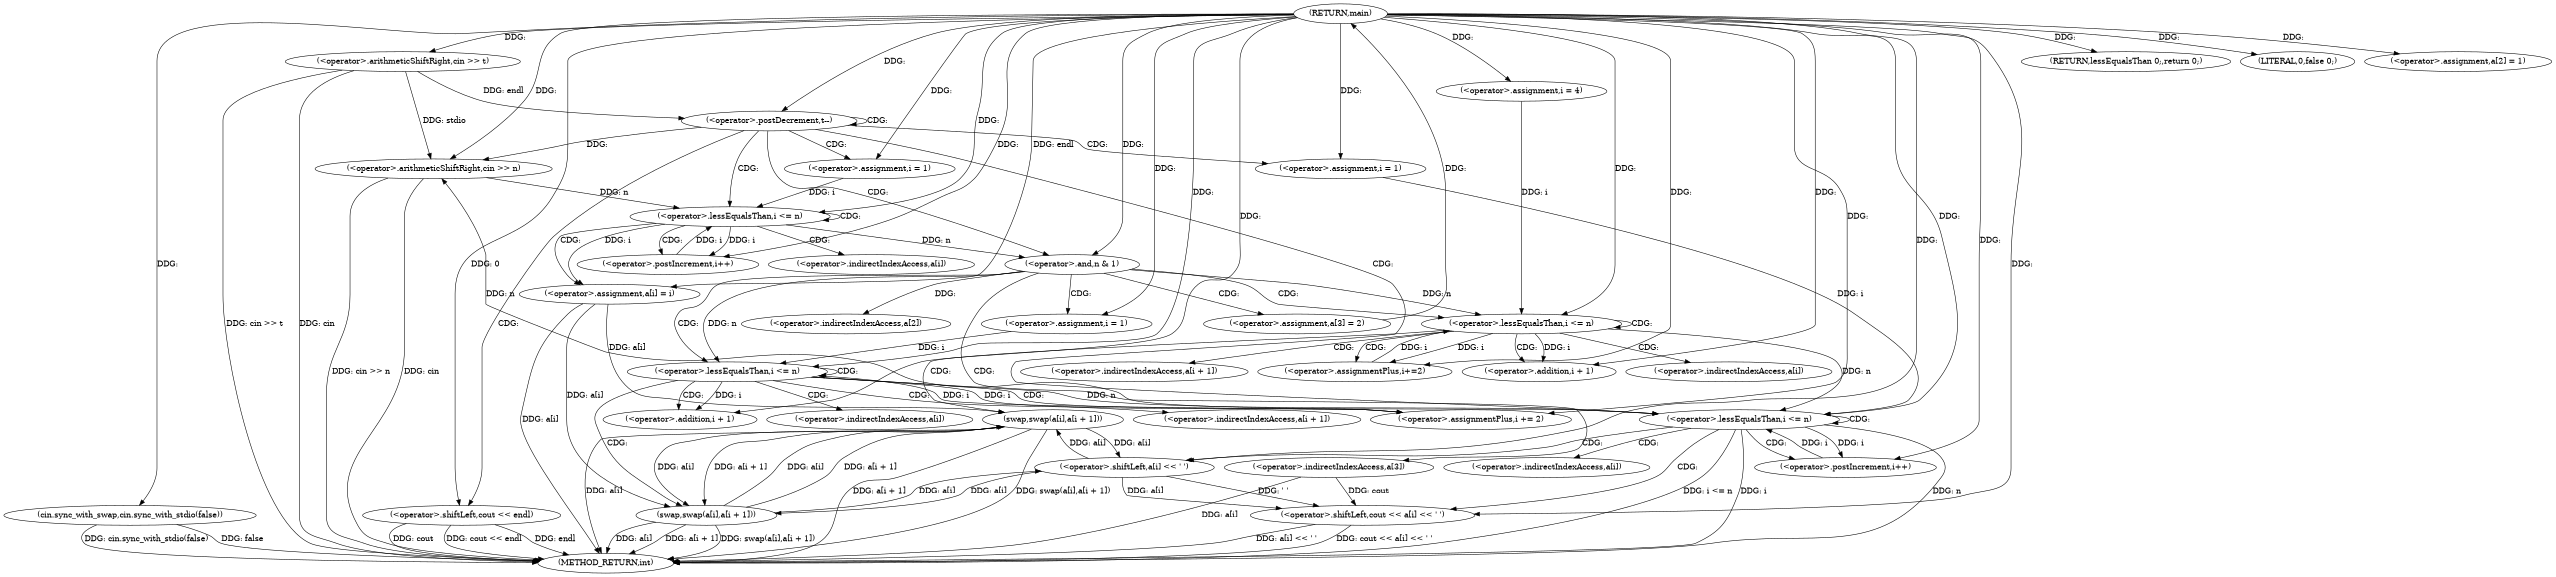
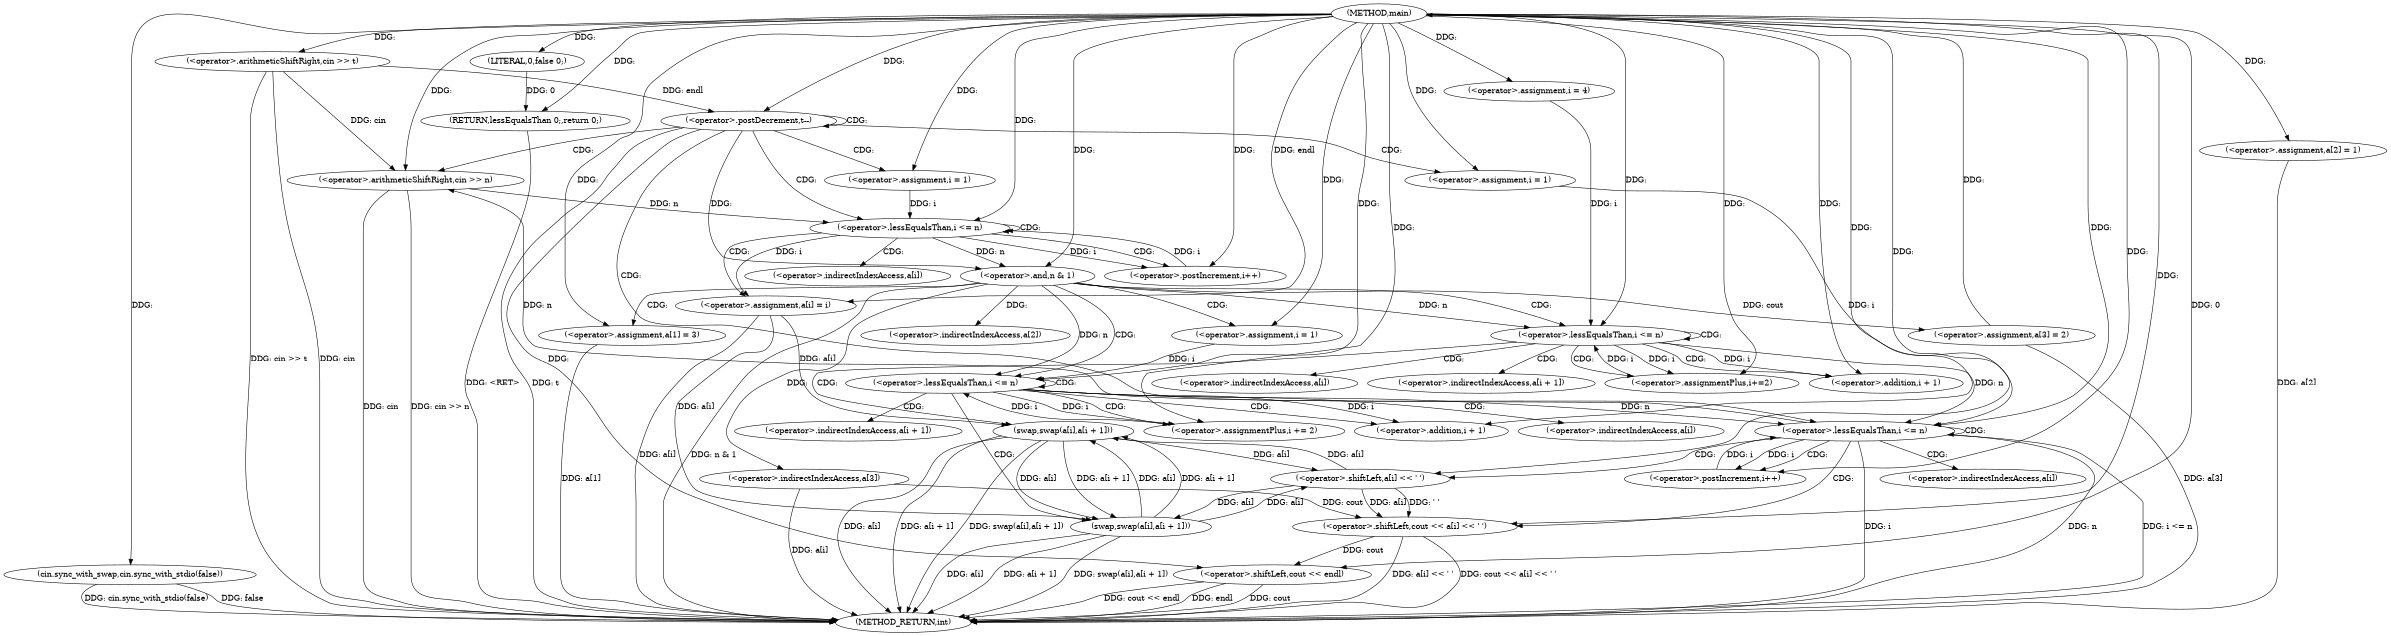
  digraph {
-   n1 [label="(RETURN,main)"]
+   n1 [label="(METHOD,main)"]
    n2 [label="(cin.sync_with_swap,cin.sync_with_stdio(false))"]
    n3 [label="(<operator>.arithmeticShiftRight,cin >> t)"]
    n4 [label="(RETURN,lessEqualsThan 0;,return 0;)"]
    n5 [label="(<operator>.postDecrement,t--)"]
    n6 [label="(LITERAL,0,false 0;)"]
    n7 [label="(<operator>.arithmeticShiftRight,cin >> n)"]
    n8 [label="(<operator>.shiftLeft,cout << endl)"]
    n9 [label="(<operator>.assignment,i = 1)"]
    n10 [label="(<operator>.lessEqualsThan,i <= n)"]
    n11 [label="(<operator>.postIncrement,i++)"]
    n12 [label="(<operator>.assignment,a[i] = i)"]
    n13 [label="(<operator>.and,n & 1)"]
    n14 [label="(<operator>.assignment,i = 1)"]
    n15 [label="(<operator>.lessEqualsThan,i <= n)"]
    n16 [label="(<operator>.postIncrement,i++)"]
    n17 [label="(<operator>.shiftLeft,cout << a[i] << ' ')"]
+   n18 [label="(<operator>.assignment,a[1] = 3)"]
    n19 [label="(<operator>.assignment,i = 4)"]
    n20 [label="(<operator>.lessEqualsThan,i <= n)"]
    n21 [label="(<operator>.assignmentPlus,i+=2)"]
    n22 [label="(<operator>.shiftLeft,a[i] << ' ')"]
    n23 [label="(<operator>.assignment,a[2] = 1)"]
    n24 [label="(<operator>.assignment,i = 1)"]
    n25 [label="(<operator>.lessEqualsThan,i <= n)"]
    n26 [label="(<operator>.assignmentPlus,i += 2)"]
    n27 [label="(<operator>.addition,i + 1)"]
    n28 [label="(<operator>.addition,i + 1)"]
    n29 [label="(METHOD_RETURN,int)"]
    n30 [label="(<operator>.indirectIndexAccess,a[i])"]
    n31 [label="(swap,swap(a[i],a[i + 1]))"]
    n32 [label="(swap,swap(a[i],a[i + 1]))"]
    n33 [label="(<operator>.assignment,a[3] = 2)"]
    n34 [label="(<operator>.indirectIndexAccess,a[2])"]
    n35 [label="(<operator>.indirectIndexAccess,a[3])"]
    n36 [label="(<operator>.indirectIndexAccess,a[i])"]
    n37 [label="(<operator>.indirectIndexAccess,a[i])"]
    n38 [label="(<operator>.indirectIndexAccess,a[i + 1])"]
    n39 [label="(<operator>.indirectIndexAccess,a[i])"]
    n40 [label="(<operator>.indirectIndexAccess,a[i + 1])"]
    n1 -> n2 [label="DDG: "]
    n1 -> n3 [label="DDG: "]
    n1 -> n4 [label="DDG: "]
    n1 -> n5 [label="DDG: "]
    n1 -> n6 [label="DDG: "]
    n1 -> n7 [label="DDG: "]
    n1 -> n8 [label="DDG: 0"]
    n1 -> n9 [label="DDG: "]
    n1 -> n10 [label="DDG: "]
    n1 -> n11 [label="DDG: "]
    n1 -> n12 [label="DDG: endl"]
    n1 -> n13 [label="DDG: "]
    n1 -> n14 [label="DDG: "]
    n1 -> n15 [label="DDG: "]
    n1 -> n16 [label="DDG: "]
    n1 -> n17 [label="DDG: "]
+   n1 -> n18 [label="DDG: "]
    n1 -> n19 [label="DDG: "]
    n1 -> n20 [label="DDG: "]
    n1 -> n21 [label="DDG: "]
    n1 -> n22 [label="DDG: "]
    n1 -> n23 [label="DDG: "]
    n1 -> n24 [label="DDG: "]
    n1 -> n25 [label="DDG: "]
    n1 -> n26 [label="DDG: "]
    n1 -> n27 [label="DDG: "]
    n1 -> n28 [label="DDG: "]
    n2 -> n29 [label="DDG: cin.sync_with_stdio(false)"]
    n2 -> n29 [label="DDG: false"]
    n3 -> n5 [label="DDG: endl"]
-   n3 -> n7 [label="DDG: stdio"]
+   n3 -> n7 [label="DDG: cin"]
    n3 -> n29 [label="DDG: cin"]
    n3 -> n29 [label="DDG: cin >> t"]
+   n4 -> n29 [label="DDG: <RET>"]
    n5 -> n5 [label="CDG: "]
-   n5 -> n7 [label="DDG: "]
-   n5 -> n8 [label="CDG: "]
+   n5 -> n7 [label="CDG: "]
+   n5 -> n8 [label="DDG: "]
    n5 -> n9 [label="CDG: "]
    n5 -> n10 [label="CDG: "]
-   n5 -> n13 [label="CDG: "]
+   n5 -> n13 [label="DDG: "]
    n5 -> n14 [label="CDG: "]
    n5 -> n15 [label="CDG: "]
+   n5 -> n29 [label="DDG: t"]
+   n6 -> n4 [label="DDG: 0"]
    n7 -> n10 [label="DDG: n"]
    n7 -> n29 [label="DDG: cin"]
    n7 -> n29 [label="DDG: cin >> n"]
    n8 -> n29 [label="DDG: cout"]
    n8 -> n29 [label="DDG: cout << endl"]
    n8 -> n29 [label="DDG: endl"]
    n9 -> n10 [label="DDG: i"]
    n10 -> n10 [label="CDG: "]
    n10 -> n11 [label="DDG: i"]
    n10 -> n11 [label="CDG: "]
    n10 -> n12 [label="DDG: i"]
    n10 -> n12 [label="CDG: "]
    n10 -> n13 [label="DDG: n"]
    n10 -> n30 [label="CDG: "]
    n11 -> n10 [label="DDG: i"]
    n12 -> n29 [label="DDG: a[i]"]
    n12 -> n31 [label="DDG: a[i]"]
    n12 -> n32 [label="DDG: a[i]"]
+   n13 -> n18 [label="CDG: "]
    n13 -> n20 [label="DDG: n"]
    n13 -> n20 [label="CDG: "]
    n13 -> n24 [label="CDG: "]
    n13 -> n25 [label="DDG: n"]
    n13 -> n25 [label="CDG: "]
-   n13 -> n33 [label="CDG: "]
+   n13 -> n29 [label="DDG: n & 1"]
+   n13 -> n33 [label="DDG: cout"]
    n13 -> n34 [label="DDG: "]
-   n13 -> n35 [label="CDG: "]
+   n13 -> n35 [label="DDG: "]
    n14 -> n15 [label="DDG: i"]
    n15 -> n7 [label="DDG: n"]
    n15 -> n15 [label="CDG: "]
    n15 -> n16 [label="DDG: i"]
    n15 -> n16 [label="CDG: "]
    n15 -> n17 [label="CDG: "]
    n15 -> n22 [label="CDG: "]
    n15 -> n29 [label="DDG: i"]
    n15 -> n29 [label="DDG: n"]
    n15 -> n29 [label="DDG: i <= n"]
    n15 -> n36 [label="CDG: "]
    n16 -> n15 [label="DDG: i"]
+   n17 -> n8 [label="DDG: cout"]
    n17 -> n29 [label="DDG: a[i] << ' '"]
    n17 -> n29 [label="DDG: cout << a[i] << ' '"]
+   n18 -> n29 [label="DDG: a[1]"]
    n19 -> n20 [label="DDG: i"]
    n20 -> n15 [label="DDG: n"]
    n20 -> n20 [label="CDG: "]
    n20 -> n21 [label="DDG: i"]
    n20 -> n21 [label="CDG: "]
    n20 -> n27 [label="DDG: i"]
    n20 -> n27 [label="CDG: "]
    n20 -> n31 [label="CDG: "]
    n20 -> n37 [label="CDG: "]
    n20 -> n38 [label="CDG: "]
    n21 -> n20 [label="DDG: i"]
    n22 -> n17 [label="DDG: a[i]"]
    n22 -> n17 [label="DDG: ' '"]
    n22 -> n31 [label="DDG: a[i]"]
    n22 -> n32 [label="DDG: a[i]"]
+   n23 -> n29 [label="DDG: a[2]"]
    n24 -> n25 [label="DDG: i"]
    n25 -> n15 [label="DDG: n"]
    n25 -> n25 [label="CDG: "]
    n25 -> n26 [label="DDG: i"]
    n25 -> n26 [label="CDG: "]
    n25 -> n28 [label="DDG: i"]
    n25 -> n28 [label="CDG: "]
    n25 -> n32 [label="CDG: "]
    n25 -> n39 [label="CDG: "]
    n25 -> n40 [label="CDG: "]
    n26 -> n25 [label="DDG: i"]
    n31 -> n22 [label="DDG: a[i]"]
    n31 -> n29 [label="DDG: a[i]"]
    n31 -> n29 [label="DDG: a[i + 1]"]
    n31 -> n29 [label="DDG: swap(a[i],a[i + 1])"]
    n31 -> n32 [label="DDG: a[i]"]
    n31 -> n32 [label="DDG: a[i + 1]"]
    n32 -> n22 [label="DDG: a[i]"]
    n32 -> n29 [label="DDG: a[i]"]
    n32 -> n29 [label="DDG: a[i + 1]"]
    n32 -> n29 [label="DDG: swap(a[i],a[i + 1])"]
    n32 -> n31 [label="DDG: a[i]"]
    n32 -> n31 [label="DDG: a[i + 1]"]
    n33 -> n1 [label="DDG: "]
+   n33 -> n29 [label="DDG: a[3]"]
    n35 -> n17 [label="DDG: cout"]
    n35 -> n29 [label="DDG: a[i]"]
  }
